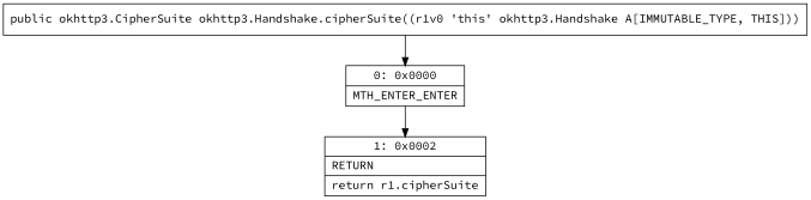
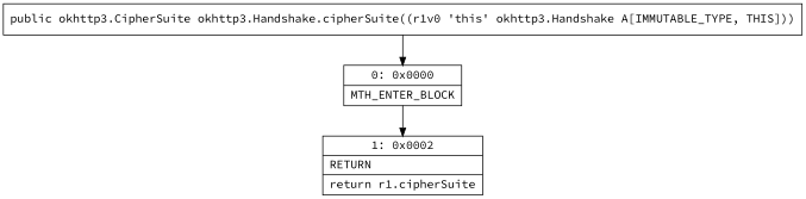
  digraph {
    fontname="Source Code Pro"
    node [shape=record fontname="Source Code Pro"]
    edge [fontname="Source Code Pro"]
-   n1 [label="{0\:\ 0x0000|MTH_ENTER_ENTER\l}"]
+   n1 [label="{0\:\ 0x0000|MTH_ENTER_BLOCK\l}"]
    n2 [label="{1\:\ 0x0002|RETURN\l|return r1.cipherSuite\l}"]
    n3 [label="{public okhttp3.CipherSuite okhttp3.Handshake.cipherSuite((r1v0 'this' okhttp3.Handshake A[IMMUTABLE_TYPE, THIS])) }"]
    n1 -> n2
    n3 -> n1
  }
